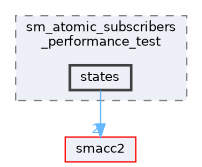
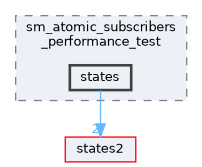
  digraph {
    compound=true
    node [fillcolor="#edf0f7" fontname=Helvetica fontsize=10 shape=box]
    n1 [color=grey25 height=0.2 label=states style="filled,bold" width=0.4]
-   n2 [color=red height=0.2 label=smacc2 style=filled width=0.4]
+   n2 [color=red height=0.2 label=states2 style=filled width=0.4]
    subgraph cluster_1 {
      bgcolor="#edf0f7"
      fontname=Helvetica
      fontsize=10
      label="sm_atomic_subscribers\l_performance_test"
      pencolor=grey50
      style="filled,dashed"
      n1
    }
    n1 -> n2 [color=steelblue1 fontcolor=steelblue1 fontname=Helvetica fontsize=10 headlabel=2 labeldistance=1.5 labelfontname=Helvetica labelfontsize=10]
  }
